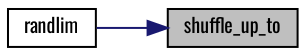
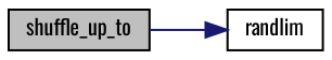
  digraph {
    rankdir=LR
    fontname=Oswald
    node [color=black fontname=Oswald fontsize=10 shape=record style=filled]
    n1 [fillcolor=grey75 fontcolor=black height=0.2 label=shuffle_up_to width=0.4]
    n2 [fillcolor=white height=0.2 label=randlim width=0.4]
-   n2 -> n1 [color=midnightblue fontname=Oswald fontsize=10 labelfontname=Helvetica labelfontsize=10 style=solid]
+   n1 -> n2 [color=midnightblue fontname=Oswald fontsize=10 labelfontname=Helvetica labelfontsize=10 style=solid]
  }
